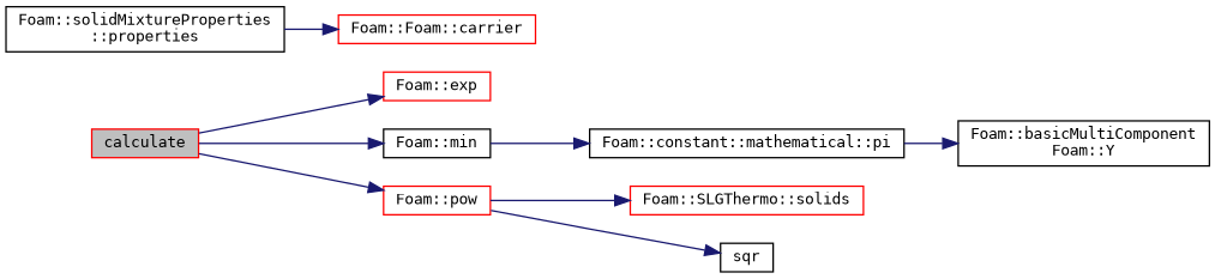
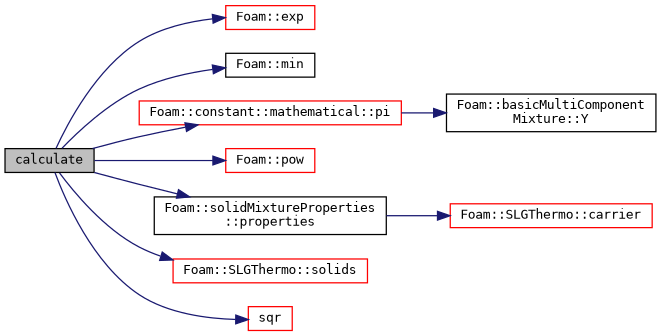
  digraph {
    fontname="DejaVu Sans Mono"
    rankdir=LR
    node [color=black fontname="DejaVu Sans Mono" fontsize=10 shape=record]
    edge [color=midnightblue fontname="DejaVu Sans Mono" fontsize=10 labelfontname=FreeSans labelfontsize=10 style=solid]
-   n1 [color=red fillcolor=grey75 fontcolor=black height=0.2 label=calculate style=filled width=0.4]
+   n1 [fillcolor=grey75 fontcolor=black height=0.2 label=calculate style=filled width=0.4]
    n2 [color=red height=0.2 label="Foam::exp" width=0.4]
    n3 [height=0.2 label="Foam::min" width=0.4]
-   n4 [height=0.2 label="Foam::constant::mathematical::pi" width=0.4]
+   n4 [color=red height=0.2 label="Foam::constant::mathematical::pi" width=0.4]
    n5 [color=red height=0.2 label="Foam::pow" width=0.4]
    n6 [height=0.2 label="Foam::solidMixtureProperties\l::properties" width=0.4]
    n7 [color=red height=0.2 label="Foam::SLGThermo::solids" width=0.4]
-   n8 [height=0.2 label=sqr width=0.4]
-   n9 [color=red height=0.2 label="Foam::Foam::carrier" width=0.4]
-   n10 [height=0.2 label="Foam::basicMultiComponent\lFoam::Y" width=0.4]
+   n8 [color=red height=0.2 label=sqr width=0.4]
+   n9 [color=red height=0.2 label="Foam::SLGThermo::carrier" width=0.4]
+   n10 [height=0.2 label="Foam::basicMultiComponent\lMixture::Y" width=0.4]
    n1 -> n2
    n1 -> n3
-   n3 -> n4
+   n1 -> n4
    n1 -> n5
-   n5 -> n7
-   n5 -> n8
+   n1 -> n6
+   n1 -> n7
+   n1 -> n8
    n4 -> n10
    n6 -> n9
  }
